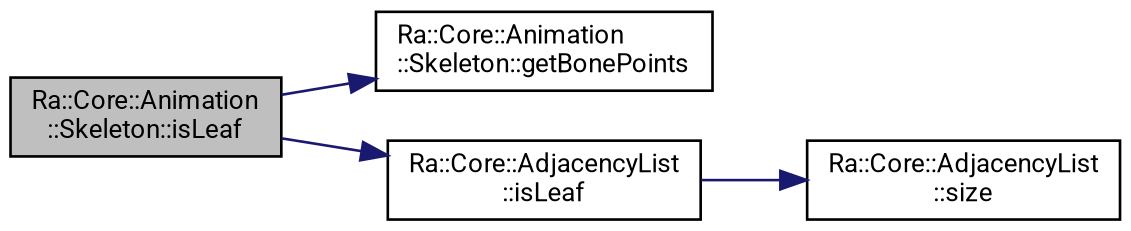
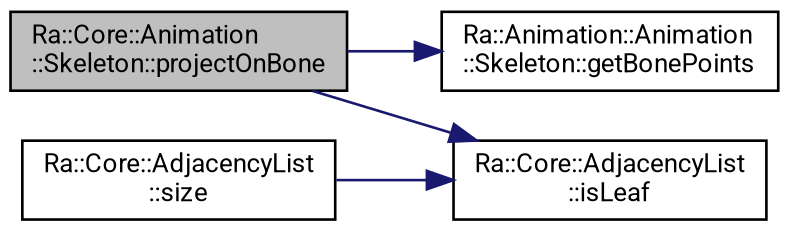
  digraph {
    fontname=Roboto
    rankdir=LR
    node [color=black fillcolor=white fontname=Roboto fontsize=10 shape=record style=filled]
    edge [color=midnightblue fontname=Roboto fontsize=10 labelfontname=Helvetica labelfontsize=10 style=solid]
-   n1 [fillcolor=grey75 fontcolor=black height=0.2 label="Ra::Core::Animation\l::Skeleton::isLeaf" width=0.4]
-   n2 [height=0.2 label="Ra::Core::Animation\l::Skeleton::getBonePoints" width=0.4]
+   n1 [fillcolor=grey75 fontcolor=black height=0.2 label="Ra::Core::Animation\l::Skeleton::projectOnBone" width=0.4]
+   n2 [height=0.2 label="Ra::Animation::Animation\l::Skeleton::getBonePoints" width=0.4]
    n3 [height=0.2 label="Ra::Core::AdjacencyList\l::isLeaf" width=0.4]
    n4 [height=0.2 label="Ra::Core::AdjacencyList\l::size" width=0.4]
    n1 -> n2
    n1 -> n3
-   n3 -> n4
+   n4 -> n3
  }
